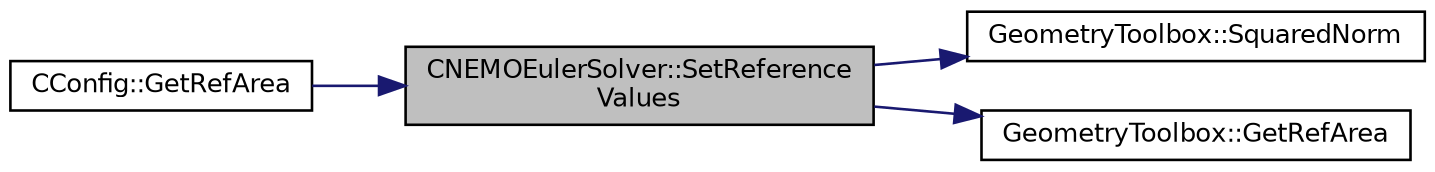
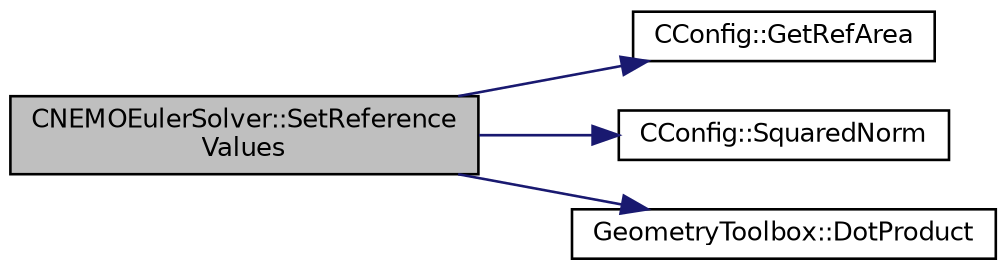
  digraph {
    rankdir=LR
    node [color=black fillcolor=white fontname=Helvetica fontsize=10 shape=record style=filled]
    edge [color=midnightblue fontname=Helvetica fontsize=10 labelfontname=Helvetica labelfontsize=10 style=solid]
    n1 [fillcolor=grey75 fontcolor=black height=0.2 label="CNEMOEulerSolver::SetReference\lValues" width=0.4]
    n2 [height=0.2 label="CConfig::GetRefArea" width=0.4]
-   n3 [height=0.2 label="GeometryToolbox::SquaredNorm" width=0.4]
-   n4 [height=0.2 label="GeometryToolbox::GetRefArea" width=0.4]
-   n2 -> n1
+   n3 [height=0.2 label="CConfig::SquaredNorm" width=0.4]
+   n4 [height=0.2 label="GeometryToolbox::DotProduct" width=0.4]
+   n1 -> n2
    n1 -> n3
    n1 -> n4
  }
